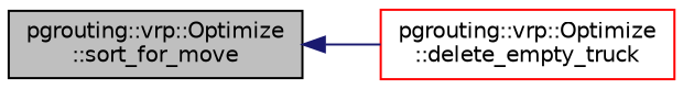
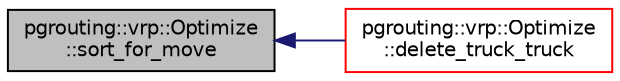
  digraph {
    rankdir=LR
    node [fontname=Helvetica fontsize=10 shape=record style=filled]
    n1 [color=black fillcolor=grey75 fontcolor=black height=0.2 label="pgrouting::vrp::Optimize\l::sort_for_move" width=0.4]
-   n2 [color=red fillcolor=white height=0.2 label="pgrouting::vrp::Optimize\l::delete_empty_truck" width=0.4]
+   n2 [color=red fillcolor=white height=0.2 label="pgrouting::vrp::Optimize\l::delete_truck_truck" width=0.4]
    n1 -> n2 [color=midnightblue dir=back fontname=Helvetica fontsize=10 labelfontname=Helvetica labelfontsize=10 style=solid]
  }
